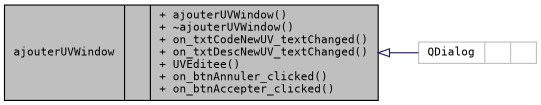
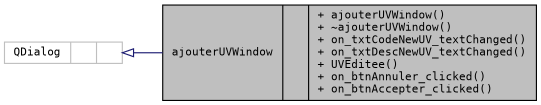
  digraph {
    rankdir=LR
    fontname="DejaVu Sans Mono"
    node [fontname="DejaVu Sans Mono" fontsize=10 shape=record style=filled]
    n1 [color=black fillcolor=grey75 fontcolor=black height=0.2 label="{ajouterUVWindow\n||+ ajouterUVWindow()\l+ ~ajouterUVWindow()\l+ on_txtCodeNewUV_textChanged()\l+ on_txtDescNewUV_textChanged()\l+ UVEditee()\l+ on_btnAnnuler_clicked()\l+ on_btnAccepter_clicked()\l}" width=0.4]
    n2 [color=grey75 fillcolor=white height=0.2 label="{QDialog\n||}" width=0.4]
-   n1 -> n2 [arrowtail=onormal color=midnightblue dir=back fontname="DejaVu Sans Mono" fontsize=10 labelfontname=Helvetica labelfontsize=10 style=solid]
+   n2 -> n1 [arrowtail=onormal color=midnightblue dir=back fontname="DejaVu Sans Mono" fontsize=10 labelfontname=Helvetica labelfontsize=10 style=solid]
  }
